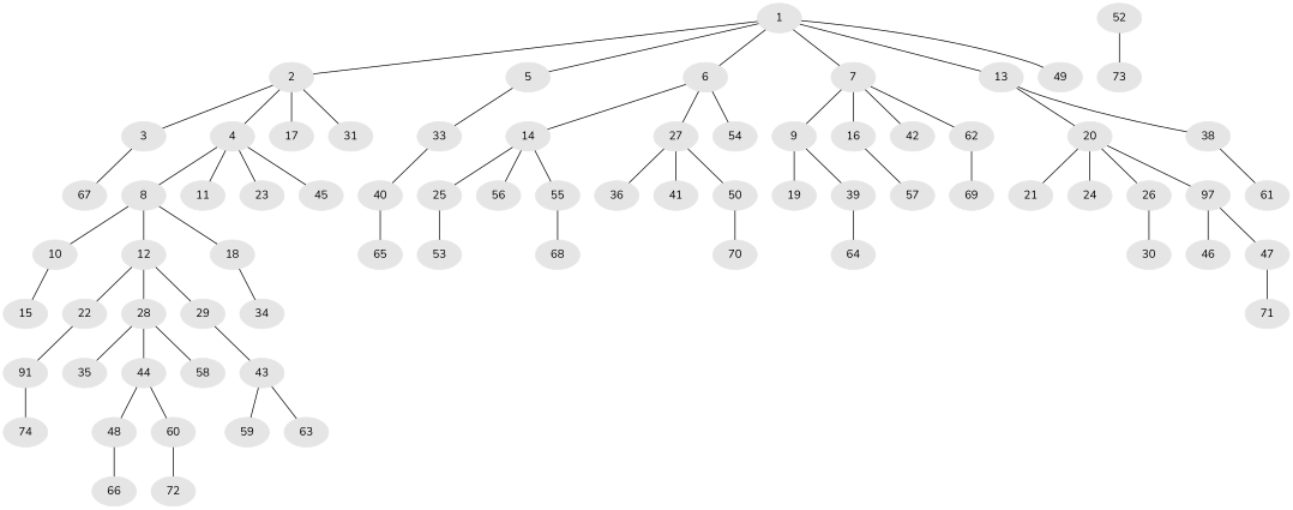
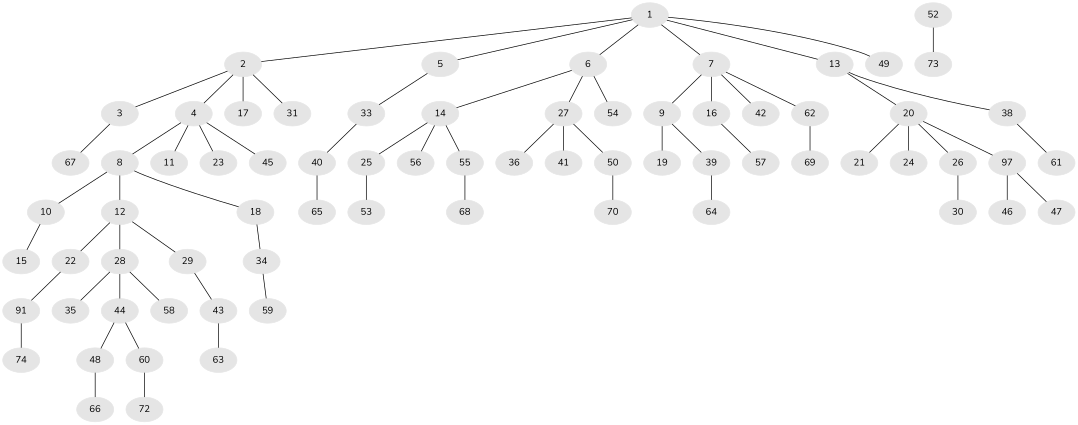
  graph {
    fontname=Nunito
    node [color=gray90 fontname=Nunito style=filled]
    edge [fontname=Nunito]
    1
    2
    5
    6
    7
    13
    49
    3
    4
    17
    31
    33
    14
    27
    54
    9
    16
    42
    62
    20
    38
    67
    8
    11
    23
    45
    10
    12
    18
    40
    25
    56
    55
    36
    41
    50
    19
    39
    57
    69
    15
    22
    28
    29
    34
    64
    n47 [label=91]
    35
    44
    58
    43
    21
    24
    26
    n55 [label=97]
    61
    53
    30
    46
    47
    74
    70
    48
    60
    59
    63
    52
    73
    65
    68
-   71
    66
    72
    1 -- 2
    1 -- 5
    1 -- 6
    1 -- 7
    1 -- 13
    1 -- 49
    2 -- 3
    2 -- 4
    2 -- 17
    2 -- 31
    5 -- 33
    6 -- 14
    6 -- 27
    6 -- 54
    7 -- 9
    7 -- 16
    7 -- 42
    7 -- 62
    13 -- 20
    13 -- 38
    3 -- 67
    4 -- 8
    4 -- 11
    4 -- 23
    4 -- 45
    33 -- 40
    14 -- 25
    14 -- 56
    14 -- 55
    27 -- 36
    27 -- 41
    27 -- 50
    9 -- 19
    9 -- 39
    16 -- 57
    62 -- 69
    20 -- 21
    20 -- 24
    20 -- 26
    20 -- n55
    38 -- 61
    8 -- 10
    8 -- 12
    8 -- 18
    10 -- 15
    12 -- 22
    12 -- 28
    12 -- 29
    18 -- 34
    40 -- 65
    25 -- 53
    55 -- 68
    50 -- 70
    39 -- 64
    22 -- n47
    28 -- 35
    28 -- 44
    28 -- 58
    29 -- 43
    n47 -- 74
    44 -- 48
    44 -- 60
-   43 -- 59
+   34 -- 59
    43 -- 63
    26 -- 30
    n55 -- 46
    n55 -- 47
-   47 -- 71
    48 -- 66
    60 -- 72
    52 -- 73
  }
